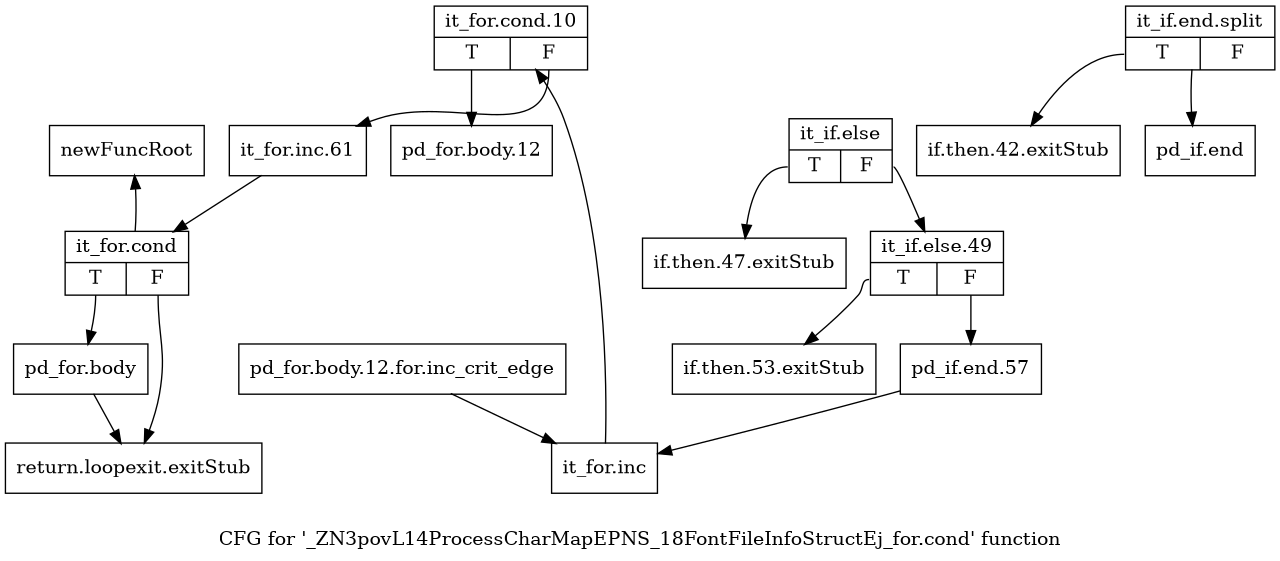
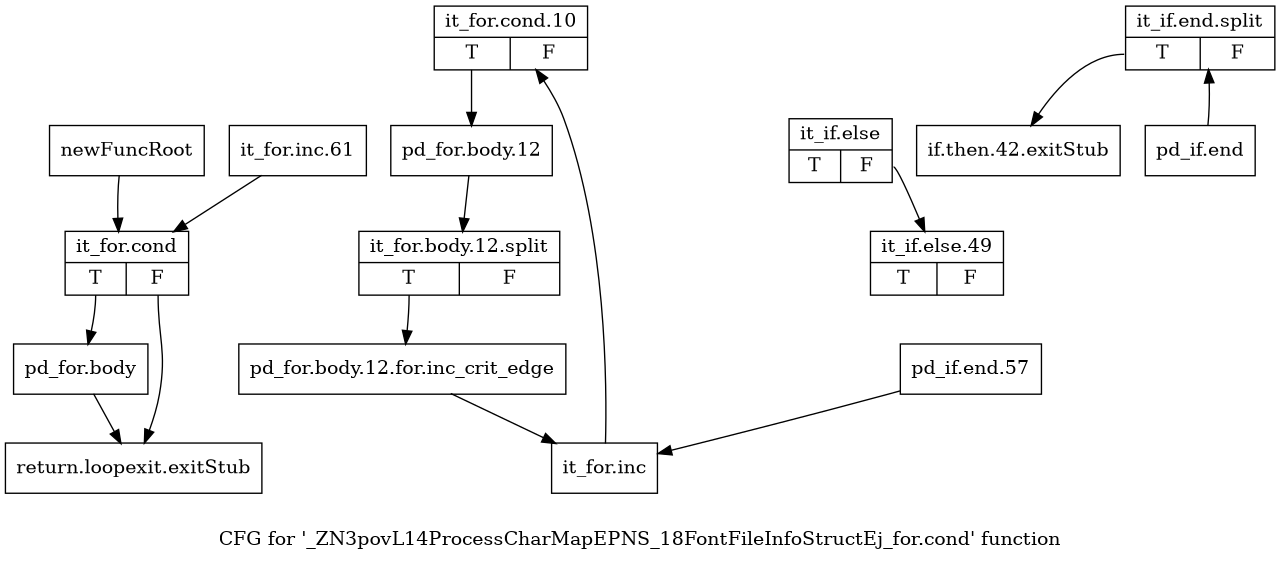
  digraph {
    label="CFG for '_ZN3povL14ProcessCharMapEPNS_18FontFileInfoStructEj_for.cond' function"
    node [shape=record]
    n1 [label="{newFuncRoot}"]
    n2 [label="{it_for.cond|{<s0>T|<s1>F}}"]
    n3 [label="{return.loopexit.exitStub}"]
    n4 [label="{pd_for.body}"]
    n5 [label="{if.then.42.exitStub}"]
-   n6 [label="{if.then.47.exitStub}"]
-   n7 [label="{if.then.53.exitStub}"]
    n8 [label="{it_for.cond.10|{<s0>T|<s1>F}}"]
    n9 [label="{pd_for.body.12}"]
    n10 [label="{it_for.inc.61}"]
+   n11 [label="{it_for.body.12.split|{<s0>T|<s1>F}}"]
    n12 [label="{pd_for.body.12.for.inc_crit_edge}"]
    n13 [label="{it_for.inc}"]
    n14 [label="{pd_if.end}"]
    n15 [label="{it_if.end.split|{<s0>T|<s1>F}}"]
    n16 [label="{it_if.else|{<s0>T|<s1>F}}"]
    n17 [label="{it_if.else.49|{<s0>T|<s1>F}}"]
    n18 [label="{pd_if.end.57}"]
-   n2 -> n1
+   n1 -> n2
    n2 -> n3 [tailport=s1]
    n2 -> n4 [tailport=s0]
    n4 -> n3
    n8 -> n9 [tailport=s0]
-   n8 -> n10 [tailport=s1]
+   n9 -> n11
    n10 -> n2
+   n11 -> n12 [tailport=s0]
    n12 -> n13
    n13 -> n8
-   n15 -> n14
+   n14 -> n15
    n15 -> n5 [tailport=s0]
-   n16 -> n6 [tailport=s0]
    n16 -> n17 [tailport=s1]
-   n17 -> n7 [tailport=s0]
-   n17 -> n18 [tailport=s1]
    n18 -> n13
  }
